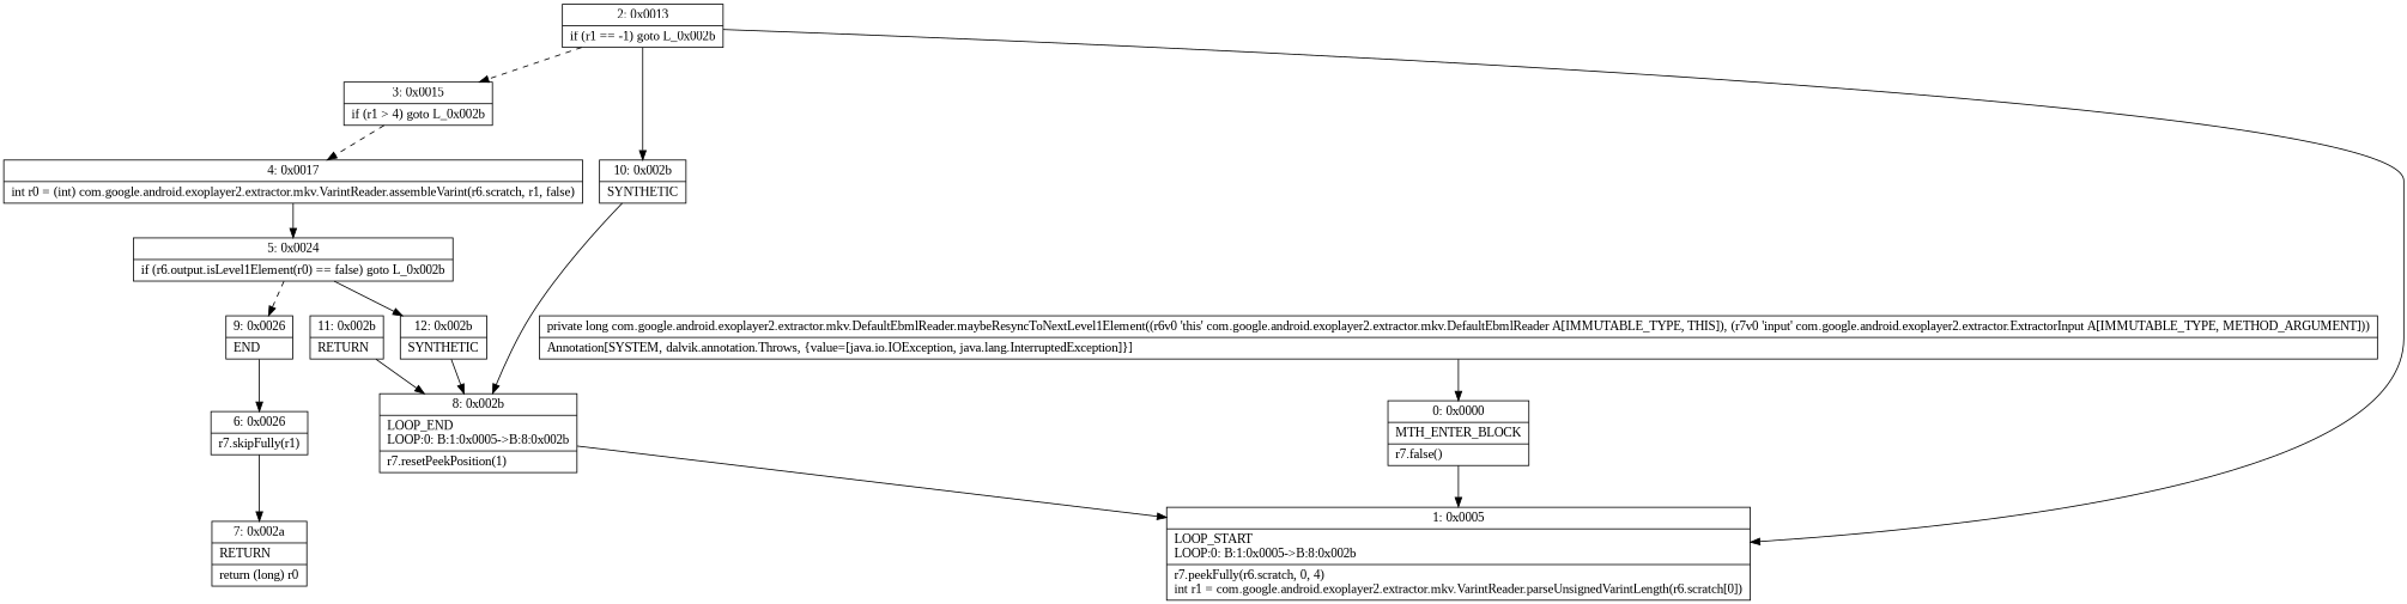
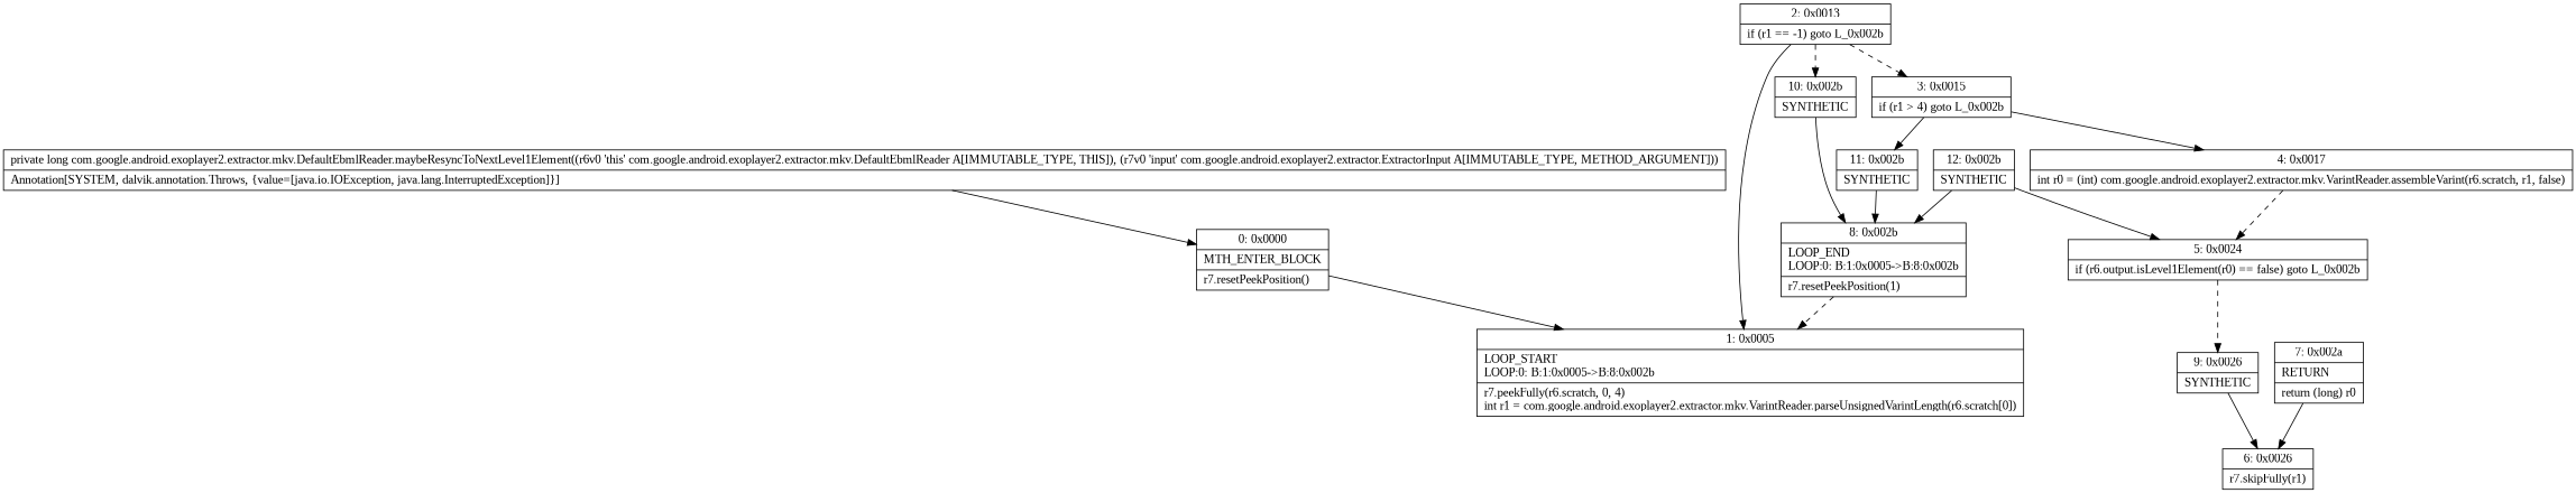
  digraph {
    fontname="Liberation Serif"
    node [fontname="Liberation Serif" shape=record]
    edge [fontname="Liberation Serif"]
-   n1 [label="{0\:\ 0x0000|MTH_ENTER_BLOCK\l|r7.false()\l}"]
+   n1 [label="{0\:\ 0x0000|MTH_ENTER_BLOCK\l|r7.resetPeekPosition()\l}"]
    n2 [label="{1\:\ 0x0005|LOOP_START\lLOOP:0: B:1:0x0005\-\>B:8:0x002b\l|r7.peekFully(r6.scratch, 0, 4)\lint r1 = com.google.android.exoplayer2.extractor.mkv.VarintReader.parseUnsignedVarintLength(r6.scratch[0])\l}"]
    n3 [label="{2\:\ 0x0013|if (r1 == \-1) goto L_0x002b\l}"]
    n4 [label="{3\:\ 0x0015|if (r1 \> 4) goto L_0x002b\l}"]
    n5 [label="{10\:\ 0x002b|SYNTHETIC\l}"]
    n6 [label="{4\:\ 0x0017|int r0 = (int) com.google.android.exoplayer2.extractor.mkv.VarintReader.assembleVarint(r6.scratch, r1, false)\l}"]
-   n7 [label="{11\:\ 0x002b|RETURN\l}"]
+   n7 [label="{11\:\ 0x002b|SYNTHETIC\l}"]
    n8 [label="{8\:\ 0x002b|LOOP_END\lLOOP:0: B:1:0x0005\-\>B:8:0x002b\l|r7.resetPeekPosition(1)\l}"]
    n9 [label="{5\:\ 0x0024|if (r6.output.isLevel1Element(r0) == false) goto L_0x002b\l}"]
-   n10 [label="{9\:\ 0x0026|END\l}"]
+   n10 [label="{9\:\ 0x0026|SYNTHETIC\l}"]
    n11 [label="{12\:\ 0x002b|SYNTHETIC\l}"]
    n12 [label="{6\:\ 0x0026|r7.skipFully(r1)\l}"]
    n13 [label="{7\:\ 0x002a|RETURN\l|return (long) r0\l}"]
    n14 [label="{private long com.google.android.exoplayer2.extractor.mkv.DefaultEbmlReader.maybeResyncToNextLevel1Element((r6v0 'this' com.google.android.exoplayer2.extractor.mkv.DefaultEbmlReader A[IMMUTABLE_TYPE, THIS]), (r7v0 'input' com.google.android.exoplayer2.extractor.ExtractorInput A[IMMUTABLE_TYPE, METHOD_ARGUMENT]))  | Annotation[SYSTEM, dalvik.annotation.Throws, \{value=[java.io.IOException, java.lang.InterruptedException]\}]\l}"]
    n1 -> n2
    n3 -> n2
    n3 -> n4 [style=dashed]
-   n3 -> n5
-   n4 -> n6 [style=dashed]
+   n3 -> n5 [style=dashed]
+   n4 -> n6 [style=solid]
+   n4 -> n7
    n5 -> n8
-   n6 -> n9
+   n6 -> n9 [style=dashed]
    n7 -> n8
-   n8 -> n2
+   n8 -> n2 [style=dashed]
    n9 -> n10 [style=dashed]
-   n9 -> n11
+   n11 -> n9
    n10 -> n12
    n11 -> n8
-   n12 -> n13
+   n13 -> n12
    n14 -> n1
  }
